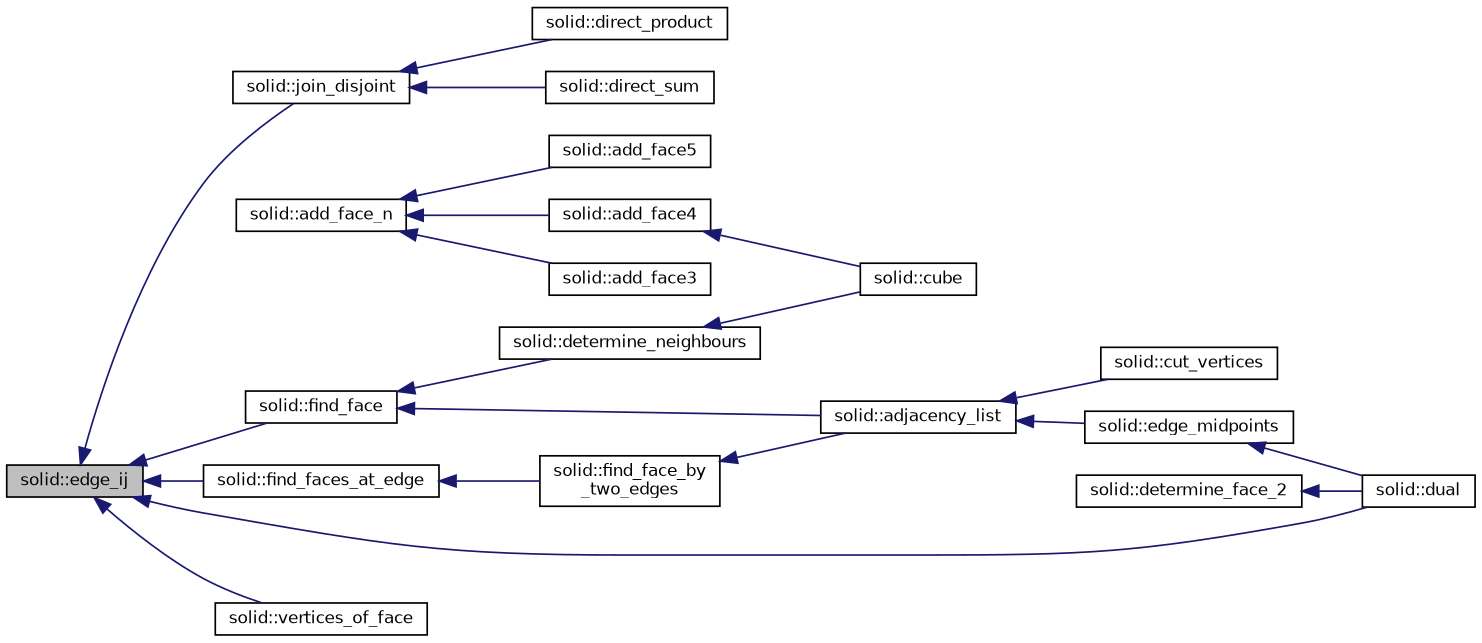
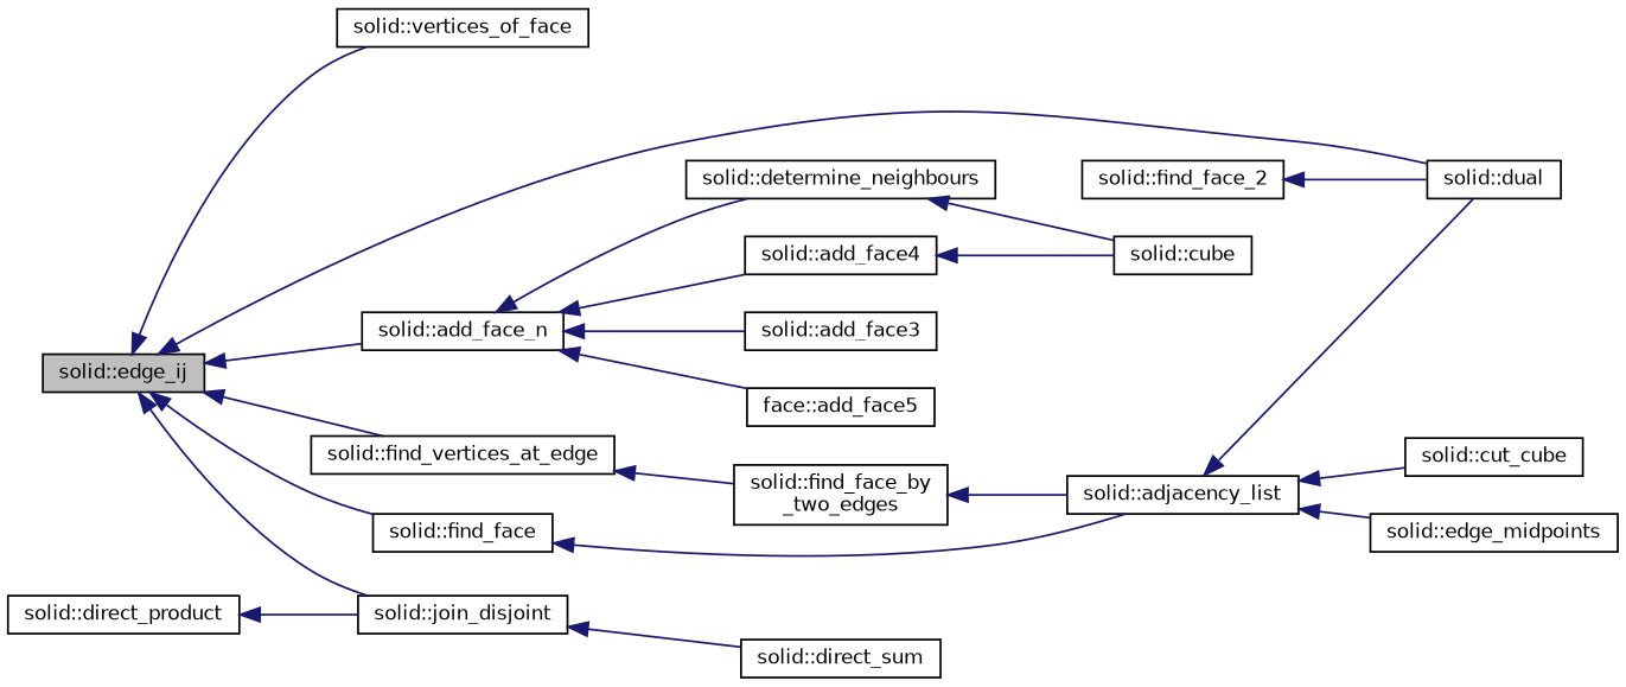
  digraph {
    rankdir=LR
    node [color=black fillcolor=white fontname=Helvetica fontsize=10 shape=record style=filled]
    edge [color=midnightblue dir=back fontname=Helvetica fontsize=10 labelfontname=Helvetica labelfontsize=10 style=solid]
    n1 [fillcolor=grey75 fontcolor=black height=0.2 label="solid::edge_ij" width=0.4]
    n2 [height=0.2 label="solid::find_face" width=0.4]
    n3 [height=0.2 label="solid::dual" width=0.4]
-   n4 [height=0.2 label="solid::find_faces_at_edge" width=0.4]
+   n4 [height=0.2 label="solid::find_vertices_at_edge" width=0.4]
    n5 [height=0.2 label="solid::add_face_n" width=0.4]
    n6 [height=0.2 label="solid::vertices_of_face" width=0.4]
    n7 [height=0.2 label="solid::join_disjoint" width=0.4]
    n8 [height=0.2 label="solid::determine_neighbours" width=0.4]
    n9 [height=0.2 label="solid::adjacency_list" width=0.4]
    n10 [height=0.2 label="solid::find_face_by\l_two_edges" width=0.4]
    n11 [height=0.2 label="solid::add_face3" width=0.4]
    n12 [height=0.2 label="solid::add_face4" width=0.4]
-   n13 [height=0.2 label="solid::add_face5" width=0.4]
+   n13 [height=0.2 label="face::add_face5" width=0.4]
    n14 [height=0.2 label="solid::direct_sum" width=0.4]
    n15 [height=0.2 label="solid::direct_product" width=0.4]
    n16 [height=0.2 label="solid::cube" width=0.4]
-   n17 [height=0.2 label="solid::determine_face_2" width=0.4]
-   n18 [height=0.2 label="solid::cut_vertices" width=0.4]
+   n17 [height=0.2 label="solid::find_face_2" width=0.4]
+   n18 [height=0.2 label="solid::cut_cube" width=0.4]
    n19 [height=0.2 label="solid::edge_midpoints" width=0.4]
    n1 -> n2
    n1 -> n3
    n1 -> n4
+   n1 -> n5
    n1 -> n6
    n1 -> n7
-   n2 -> n8
+   n5 -> n8
    n2 -> n9
    n4 -> n10
    n5 -> n11
    n5 -> n12
    n5 -> n13
    n7 -> n14
-   n7 -> n15
+   n15 -> n7
    n8 -> n16
-   n19 -> n3
+   n9 -> n3
    n9 -> n18
    n9 -> n19
    n10 -> n9
    n12 -> n16
    n17 -> n3
  }
